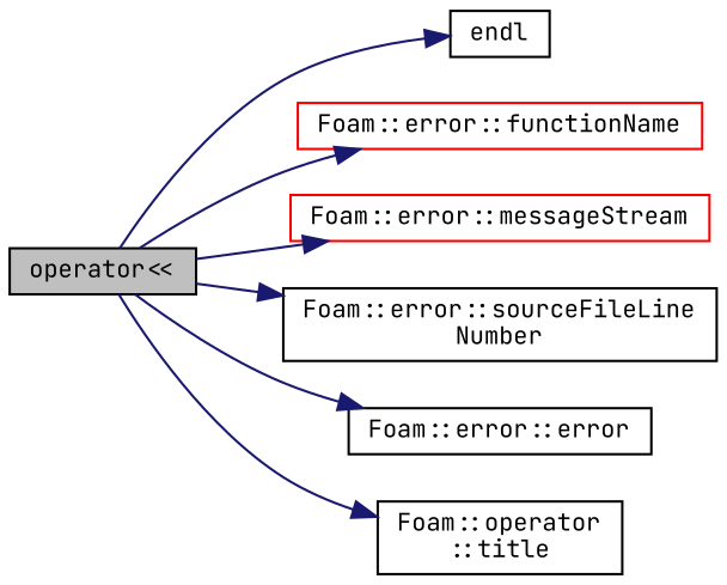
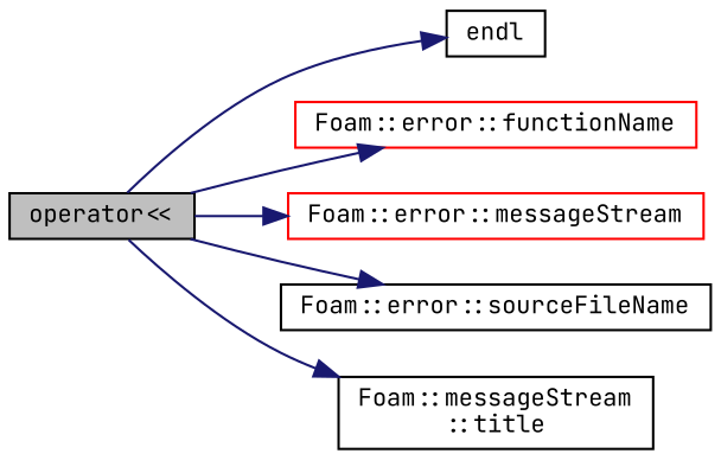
  digraph {
    fontname="JetBrains Mono"
    rankdir=LR
    node [color=black fontname="JetBrains Mono" fontsize=10 shape=record]
    edge [color=midnightblue fontname="JetBrains Mono" fontsize=10 labelfontname=FreeSans labelfontsize=10 style=solid]
    n1 [fillcolor=grey75 fontcolor=black height=0.2 label="operator\<\<" style=filled width=0.4]
    n2 [height=0.2 label=endl width=0.4]
    n3 [color=red height=0.2 label="Foam::error::functionName" width=0.4]
    n4 [color=red height=0.2 label="Foam::error::messageStream" width=0.4]
-   n5 [height=0.2 label="Foam::error::sourceFileLine\lNumber" width=0.4]
-   n6 [height=0.2 label="Foam::error::error" width=0.4]
-   n7 [height=0.2 label="Foam::operator\l::title" width=0.4]
+   n6 [height=0.2 label="Foam::error::sourceFileName" width=0.4]
+   n7 [height=0.2 label="Foam::messageStream\l::title" width=0.4]
    n1 -> n2
    n1 -> n3
    n1 -> n4
-   n1 -> n5
    n1 -> n6
    n1 -> n7
  }
